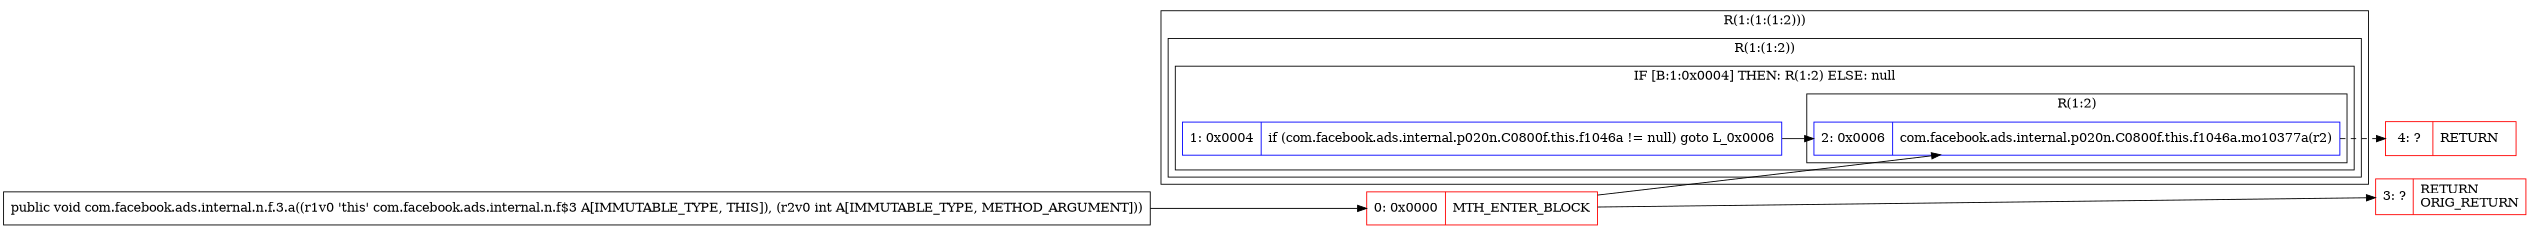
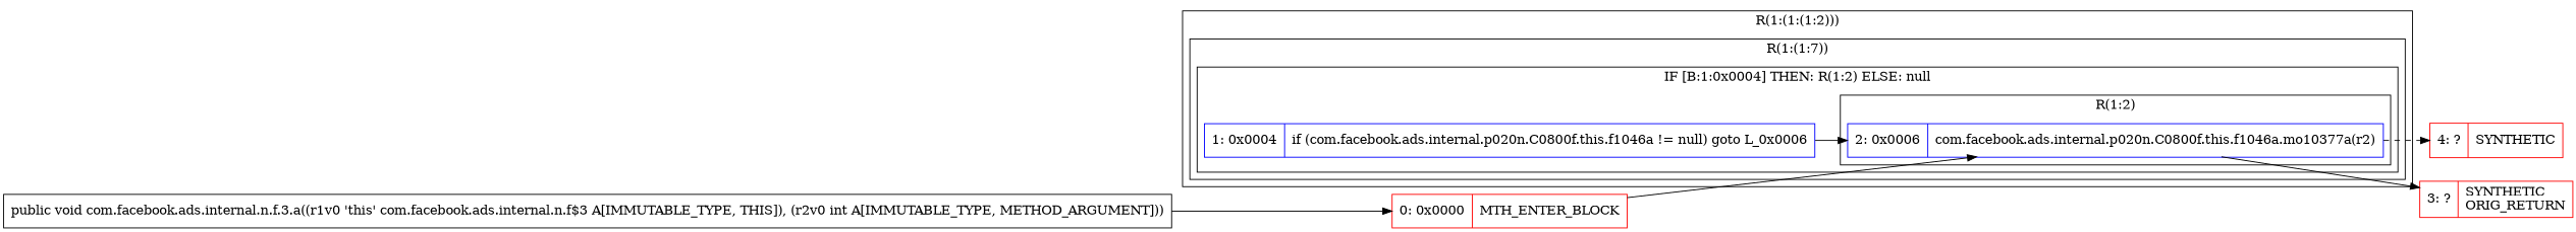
  digraph {
    rankdir=LR
    node [color=red shape=record]
    n1 [color=blue label="{2\:\ 0x0006|com.facebook.ads.internal.p020n.C0800f.this.f1046a.mo10377a(r2)\l}"]
    n2 [color=blue label="{1\:\ 0x0004|if (com.facebook.ads.internal.p020n.C0800f.this.f1046a != null) goto L_0x0006\l}"]
-   n3 [label="{4\:\ ?|RETURN\l}"]
-   n4 [label="{3\:\ ?|RETURN\lORIG_RETURN\l}"]
+   n3 [label="{4\:\ ?|SYNTHETIC\l}"]
+   n4 [label="{3\:\ ?|SYNTHETIC\lORIG_RETURN\l}"]
    n5 [label="{0\:\ 0x0000|MTH_ENTER_BLOCK\l}"]
    n6 [label="{public void com.facebook.ads.internal.n.f.3.a((r1v0 'this' com.facebook.ads.internal.n.f$3 A[IMMUTABLE_TYPE, THIS]), (r2v0 int A[IMMUTABLE_TYPE, METHOD_ARGUMENT])) }" color=""]
    subgraph cluster_1 {
      label="R(1:(1:(1:2)))"
      subgraph cluster_2 {
-       label="R(1:(1:2))"
+       label="R(1:(1:7))"
        subgraph cluster_3 {
          label="IF [B:1:0x0004] THEN: R(1:2) ELSE: null"
          n2
          subgraph cluster_4 {
            label="R(1:2)"
            n1
          }
        }
      }
    }
    n1 -> n3 [style=dashed]
-   n5 -> n4
+   n1 -> n4
    n2 -> n1
    n5 -> n1
    n6 -> n5
  }
